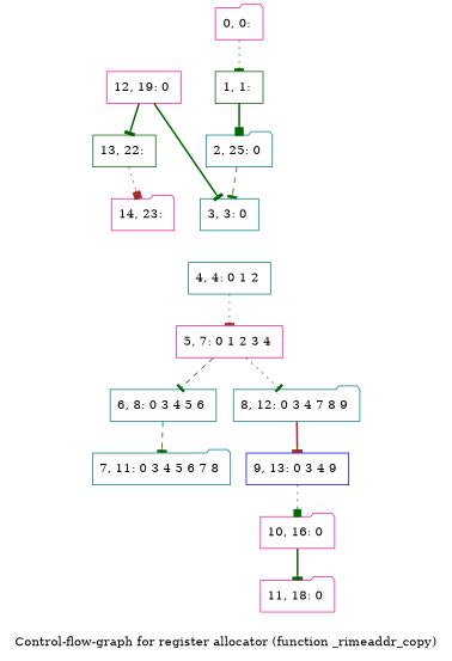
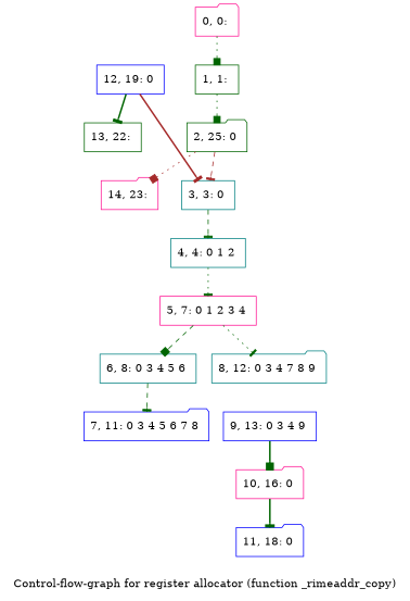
  digraph {
    label="Control-flow-graph for register allocator (function _rimeaddr_copy)"
    node [color=deeppink shape=box]
    edge [arrowhead=tee color=darkgreen style=dotted]
    n1 [label="0, 0: " shape=folder]
    n2 [color=darkgreen label="1, 1: "]
-   n3 [color=teal label="2, 25: 0 " shape=folder]
+   n3 [color=darkgreen label="2, 25: 0 " shape=folder]
    n4 [color=teal label="3, 3: 0 "]
    n5 [color=teal label="4, 4: 0 1 2 "]
    n6 [label="5, 7: 0 1 2 3 4 "]
    n7 [color=teal label="6, 8: 0 3 4 5 6 "]
    n8 [color=teal label="8, 12: 0 3 4 7 8 9 " shape=folder]
-   n9 [color=teal label="7, 11: 0 3 4 5 6 7 8 " shape=folder]
+   n9 [color=blue label="7, 11: 0 3 4 5 6 7 8 " shape=folder]
    n10 [color=blue label="9, 13: 0 3 4 9 "]
    n11 [label="10, 16: 0 " shape=folder]
-   n12 [label="11, 18: 0 " shape=folder]
-   n13 [label="12, 19: 0 "]
+   n12 [color=blue label="11, 18: 0 " shape=folder]
+   n13 [color=blue label="12, 19: 0 "]
    n14 [color=darkgreen label="13, 22: "]
    n15 [label="14, 23: " shape=folder]
-   n1 -> n2
-   n2 -> n3 [arrowhead=box style=bold]
-   n3 -> n4 [style=dashed]
-   n5 -> n6 [color=brown]
-   n6 -> n7 [style=dashed]
+   n1 -> n2 [arrowhead=box]
+   n2 -> n3 [arrowhead=box]
+   n3 -> n4 [color=brown style=dashed]
+   n4 -> n5 [style=dashed]
+   n5 -> n6
+   n6 -> n7 [arrowhead=box style=dashed]
    n6 -> n8
    n7 -> n9 [style=dashed]
-   n8 -> n10 [color=brown style=bold]
-   n10 -> n11 [arrowhead=box]
+   n10 -> n11 [arrowhead=box style=bold]
    n11 -> n12 [style=bold]
-   n13 -> n4 [style=bold]
+   n13 -> n4 [color=brown style=bold]
    n13 -> n14 [style=bold]
-   n14 -> n15 [arrowhead=box color=brown]
+   n3 -> n15 [arrowhead=box color=brown]
  }
